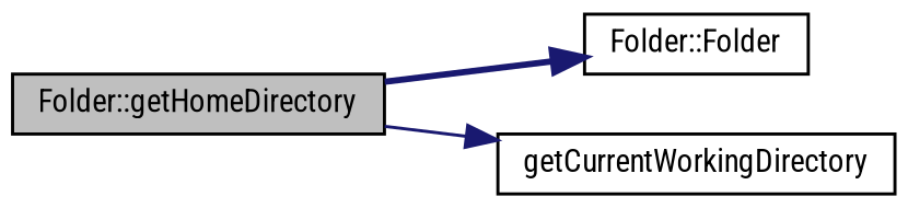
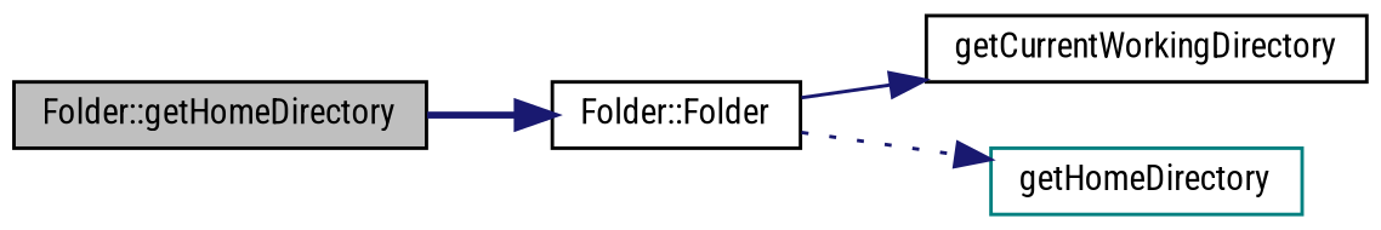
  digraph {
    fontname="Roboto Condensed"
    rankdir=LR
    node [color=black fillcolor=white fontname="Roboto Condensed" fontsize=10 shape=record style=filled]
    edge [color=midnightblue fontname="Roboto Condensed" fontsize=10 labelfontname=Helvetica labelfontsize=10]
    n1 [fillcolor=grey75 fontcolor=black height=0.2 label="Folder::getHomeDirectory" width=0.4]
    n2 [height=0.2 label="Folder::Folder" width=0.4]
    n3 [height=0.2 label=getCurrentWorkingDirectory width=0.4]
+   n4 [color=teal height=0.2 label=getHomeDirectory width=0.4]
    n1 -> n2 [style=bold]
-   n1 -> n3 [style=solid]
+   n2 -> n3 [style=solid]
+   n2 -> n4 [style=dotted]
  }
